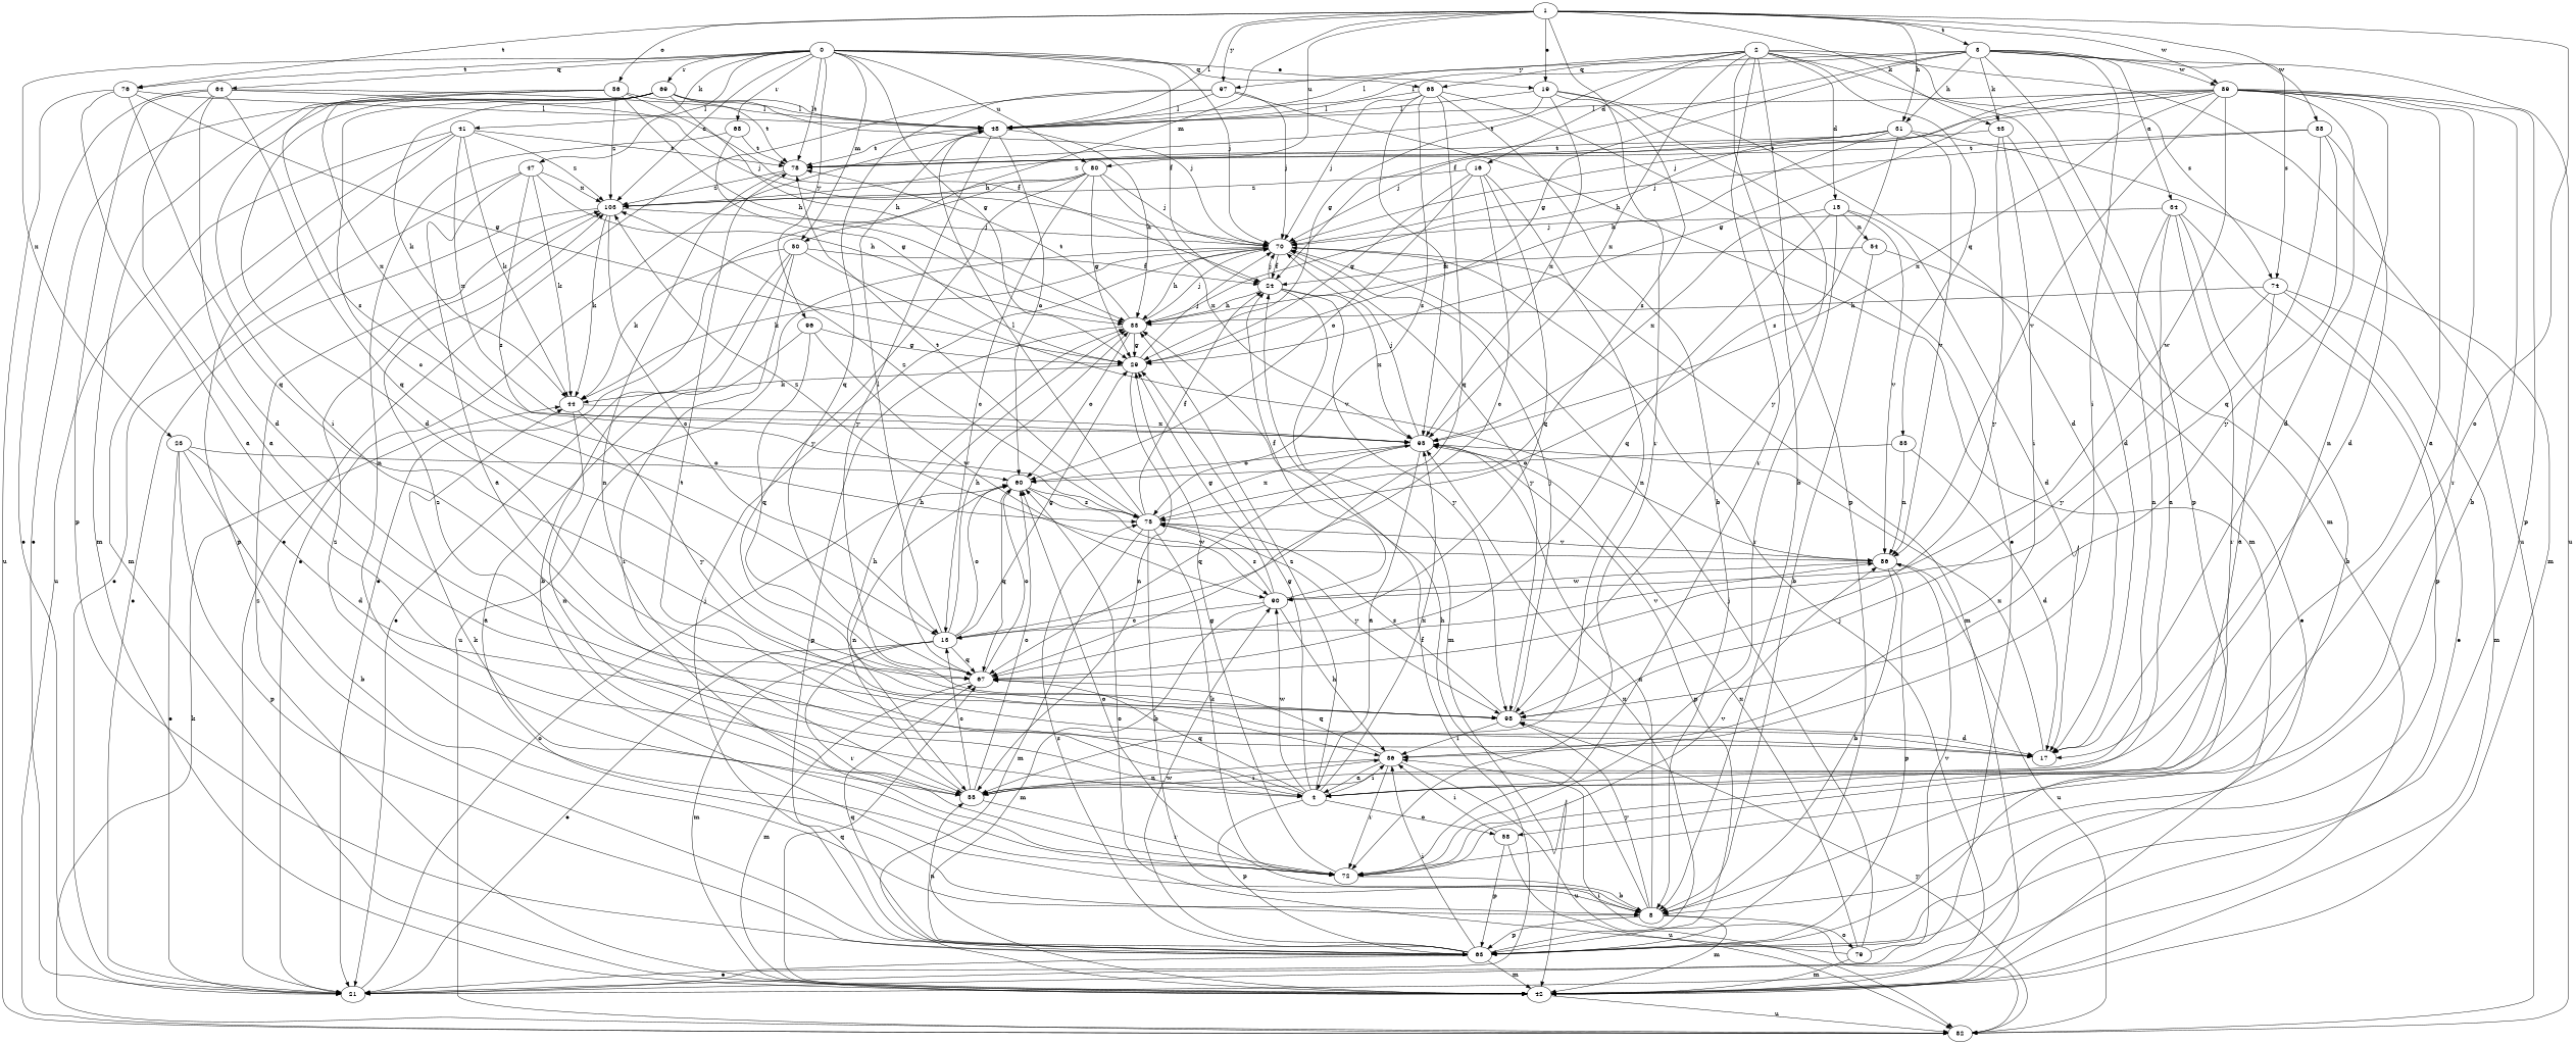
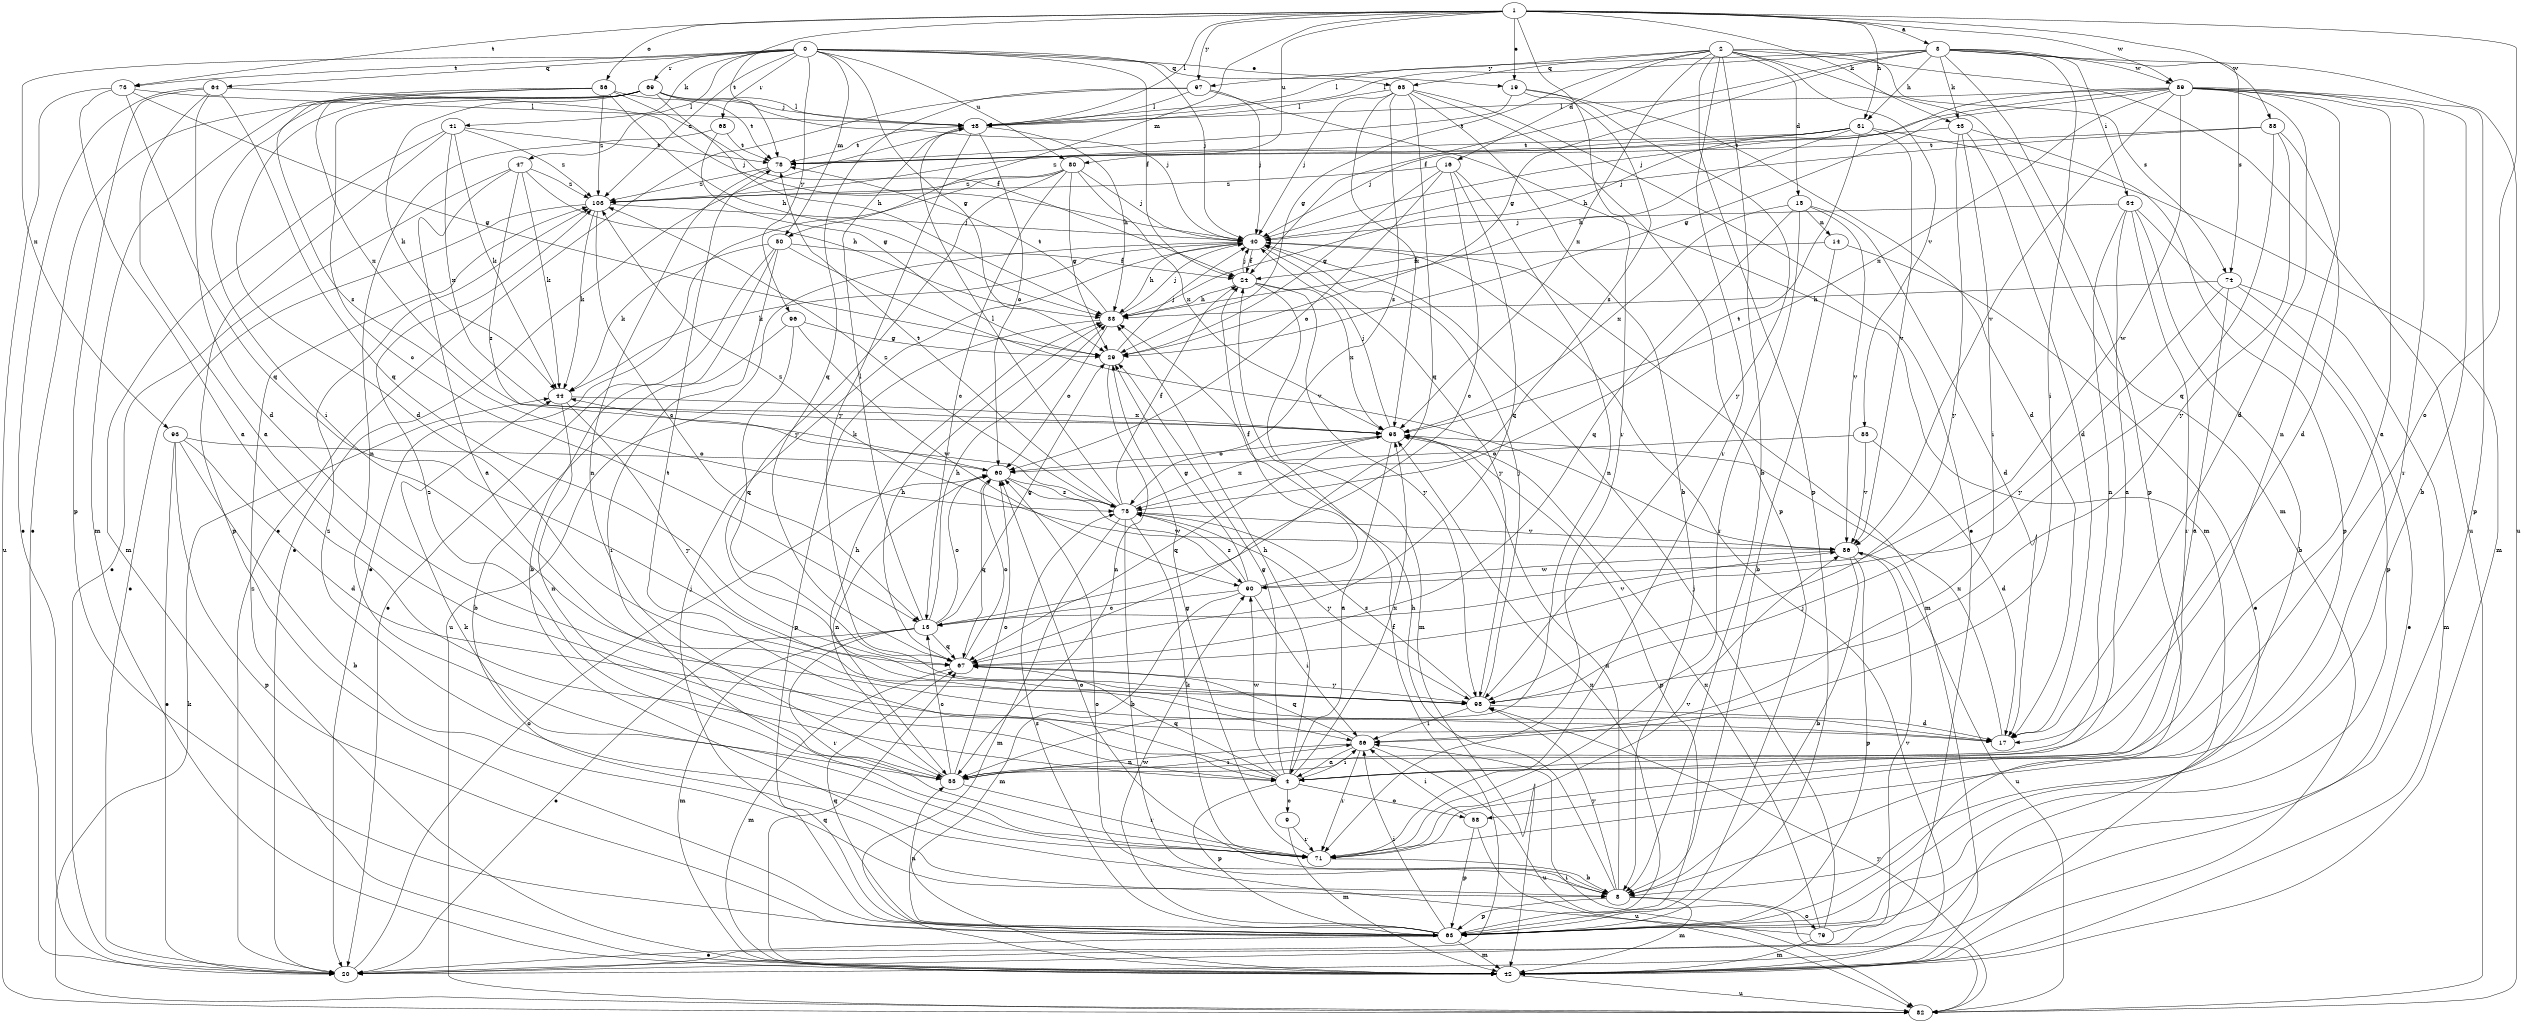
  strict digraph {
    0
    19
    24
    29
-   40 [label=70]
+   40
    41
    47
    50
    64
    65
    68
    69
-   76
+   76 [label=73]
    80
-   93 [label=23]
+   93
    96
    103
    48
    78
    95
    98
    17
    75
    n24 [label=42]
    33
    55
    82
    44
    63
    4
-   21
-   71 [label=72]
+   21 [label=20]
+   71
    8
    86
    67
    36
    13
    60
    90
    1
    3
    31
    43
    56
    58
    88
    89
    97
    74
    34
    2
    15
    16
    85
    n55 [label=79]
-   54
+   54 [label=14]
+   9
    0 -> 19 [label=e]
    0 -> 24 [label=f]
    0 -> 29 [label=g]
    0 -> 40 [label=j]
    0 -> 41 [label=k]
    0 -> 47 [label=l]
    0 -> 50 [label=m]
    0 -> 64 [label=q]
    0 -> 65 [label=q]
    0 -> 68 [label=r]
    0 -> 69 [label=r]
    0 -> 76 [label=t]
    0 -> 80 [label=u]
    0 -> 93 [label=x]
    0 -> 96 [label=y]
    0 -> 103 [label=z]
-   19 -> 48 [label=l]
    19 -> 78 [label=t]
-   19 -> 95 [label=x]
    19 -> 98 [label=y]
    19 -> 17 [label=d]
    19 -> 75 [label=s]
    24 -> 40 [label=j]
    24 -> 95 [label=x]
    24 -> 98 [label=y]
    24 -> n24 [label=m]
    24 -> 33 [label=h]
    29 -> 40 [label=j]
    29 -> 55 [label=n]
    40 -> 24 [label=f]
    40 -> 98 [label=y]
    40 -> n24 [label=m]
    40 -> 33 [label=h]
    40 -> 82 [label=u]
    40 -> 44 [label=k]
    41 -> 103 [label=z]
    41 -> 78 [label=t]
    41 -> 95 [label=x]
    41 -> n24 [label=m]
-   41 -> 82 [label=u]
    41 -> 44 [label=k]
    41 -> 63 [label=p]
-   47 -> 103 [label=x]
+   47 -> 103 [label=z]
    47 -> 75 [label=s]
    47 -> 33 [label=h]
    47 -> 44 [label=k]
    47 -> 4 [label=a]
    47 -> 21 [label=e]
    50 -> 24 [label=f]
    50 -> 44 [label=k]
    50 -> 21 [label=e]
    50 -> 71 [label=r]
    50 -> 8 [label=b]
    50 -> 86 [label=v]
    64 -> 40 [label=j]
-   64 -> 48 [label=l]
    64 -> 17 [label=d]
    64 -> 63 [label=p]
    64 -> 4 [label=a]
    64 -> 21 [label=e]
    64 -> 67 [label=q]
    65 -> 40 [label=j]
    65 -> 48 [label=l]
    65 -> 95 [label=x]
    65 -> 75 [label=s]
+   65 -> 63 [label=p]
    65 -> 21 [label=e]
    65 -> 8 [label=b]
    65 -> 67 [label=q]
    68 -> 29 [label=g]
    68 -> 78 [label=t]
    68 -> 55 [label=n]
    69 -> 40 [label=j]
    69 -> 48 [label=l]
    69 -> 78 [label=t]
    69 -> 17 [label=d]
    69 -> n24 [label=m]
    69 -> 33 [label=h]
    69 -> 44 [label=k]
    69 -> 36 [label=i]
    69 -> 13 [label=c]
    76 -> 29 [label=g]
    76 -> 48 [label=l]
    76 -> 82 [label=u]
    76 -> 4 [label=a]
    76 -> 67 [label=q]
    80 -> 29 [label=g]
    80 -> 40 [label=j]
-   80 -> 103 [label=h]
+   80 -> 103 [label=z]
    80 -> 95 [label=x]
    80 -> 98 [label=y]
    80 -> 21 [label=e]
    80 -> 13 [label=c]
    93 -> 17 [label=d]
    93 -> 63 [label=p]
    93 -> 21 [label=e]
    93 -> 8 [label=b]
    93 -> 60 [label=o]
    96 -> 29 [label=g]
-   96 -> 8 [label=a]
+   96 -> 8 [label=b]
    96 -> 67 [label=q]
    96 -> 90 [label=w]
    103 -> 40 [label=j]
    103 -> 44 [label=k]
    103 -> 21 [label=e]
    103 -> 13 [label=c]
    48 -> 78 [label=t]
    48 -> 98 [label=y]
    48 -> 33 [label=h]
    48 -> 21 [label=e]
    48 -> 60 [label=o]
    78 -> 103 [label=z]
    78 -> 55 [label=n]
    95 -> 40 [label=j]
    95 -> 63 [label=p]
    95 -> 4 [label=a]
    95 -> 67 [label=q]
    95 -> 60 [label=o]
    98 -> 40 [label=j]
    98 -> 17 [label=d]
    98 -> 75 [label=s]
    98 -> 36 [label=i]
    17 -> 95 [label=x]
    75 -> 24 [label=f]
    75 -> 103 [label=z]
    75 -> 48 [label=l]
    75 -> 78 [label=t]
    75 -> 95 [label=x]
    75 -> 98 [label=y]
    75 -> n24 [label=m]
    75 -> 71 [label=k]
    75 -> 8 [label=b]
    75 -> 86 [label=v]
    n24 -> 40 [label=j]
    n24 -> 103 [label=z]
    n24 -> 82 [label=u]
    n24 -> 67 [label=q]
-   33 -> 29 [label=g]
    33 -> 40 [label=j]
    33 -> 78 [label=t]
    33 -> 63 [label=p]
    33 -> 60 [label=o]
    55 -> 103 [label=z]
    55 -> 33 [label=h]
    55 -> 71 [label=r]
    55 -> 36 [label=i]
    55 -> 13 [label=c]
    55 -> 60 [label=o]
    82 -> 98 [label=y]
    82 -> 44 [label=k]
    82 -> 36 [label=i]
    44 -> 95 [label=x]
    44 -> 98 [label=y]
    44 -> 55 [label=n]
    63 -> 40 [label=j]
    63 -> 95 [label=x]
    63 -> 75 [label=s]
    63 -> n24 [label=m]
    63 -> 55 [label=n]
    63 -> 21 [label=e]
    63 -> 67 [label=q]
    63 -> 36 [label=i]
    63 -> 90 [label=w]
    4 -> 29 [label=g]
    4 -> 78 [label=t]
    4 -> 95 [label=x]
-   4 -> 33 [label=z]
+   4 -> 33 [label=h]
    4 -> 63 [label=p]
    4 -> 67 [label=q]
    4 -> 36 [label=i]
    4 -> 90 [label=w]
    4 -> 58 [label=o]
+   4 -> 9 [label=c]
    21 -> 24 [label=f]
    21 -> 60 [label=o]
    71 -> 29 [label=g]
    71 -> 103 [label=z]
    71 -> 44 [label=k]
    71 -> 8 [label=b]
    71 -> 86 [label=v]
    8 -> 95 [label=x]
    8 -> 98 [label=y]
    8 -> n24 [label=m]
    8 -> 33 [label=h]
    8 -> 63 [label=p]
    8 -> 60 [label=o]
    8 -> n55 [label=o]
    86 -> 103 [label=z]
    86 -> 82 [label=u]
    86 -> 63 [label=p]
    86 -> 8 [label=b]
    86 -> 90 [label=w]
+   67 -> 98 [label=y]
    67 -> n24 [label=m]
    67 -> 33 [label=h]
    67 -> 60 [label=o]
    36 -> 55 [label=n]
    36 -> 82 [label=u]
    36 -> 4 [label=a]
    36 -> 71 [label=r]
    36 -> 67 [label=q]
    13 -> 29 [label=g]
    13 -> 48 [label=l]
    13 -> n24 [label=m]
    13 -> 33 [label=h]
    13 -> 21 [label=e]
    13 -> 71 [label=r]
    13 -> 86 [label=v]
    13 -> 67 [label=q]
    13 -> 60 [label=o]
    60 -> 75 [label=s]
    60 -> 55 [label=n]
-   29 -> 44 [label=k]
+   60 -> 44 [label=k]
    60 -> 67 [label=q]
    60 -> 90 [label=w]
    90 -> 24 [label=f]
    90 -> 29 [label=g]
    90 -> 75 [label=s]
    90 -> n24 [label=m]
-   90 -> 36 [label=h]
+   90 -> 36 [label=i]
    90 -> 13 [label=c]
    1 -> 19 [label=e]
    1 -> 50 [label=m]
    1 -> 76 [label=t]
    1 -> 80 [label=u]
    1 -> 48 [label=l]
-   0 -> 78 [label=t]
+   1 -> 78 [label=t]
    1 -> 71 [label=r]
-   1 -> 3 [label=t]
+   1 -> 3 [label=a]
    1 -> 31 [label=h]
    1 -> 43 [label=k]
    1 -> 56 [label=o]
    1 -> 58 [label=o]
    1 -> 88 [label=w]
    1 -> 89 [label=w]
    1 -> 97 [label=y]
    3 -> 24 [label=f]
    3 -> 29 [label=g]
    3 -> 48 [label=l]
    3 -> 82 [label=u]
    3 -> 63 [label=p]
    3 -> 36 [label=i]
    3 -> 31 [label=h]
    3 -> 43 [label=k]
    3 -> 89 [label=w]
    3 -> 97 [label=y]
    3 -> 74 [label=s]
-   3 -> 34 [label=a]
+   3 -> 34 [label=i]
    31 -> 40 [label=j]
    31 -> 103 [label=z]
    31 -> 78 [label=t]
-   31 -> 75 [label=s]
+   31 -> 75 [label=t]
    31 -> n24 [label=m]
    31 -> 33 [label=h]
    31 -> 86 [label=v]
    43 -> 78 [label=t]
    43 -> 98 [label=y]
    43 -> 17 [label=d]
+   43 -> 63 [label=p]
    43 -> 36 [label=i]
    56 -> 24 [label=f]
    56 -> 103 [label=z]
-   56 -> 48 [label=l]
+   56 -> 48 [label=j]
    56 -> 95 [label=x]
    56 -> 75 [label=s]
    56 -> 33 [label=h]
    56 -> 21 [label=e]
    58 -> 82 [label=u]
    58 -> 63 [label=p]
    58 -> 36 [label=i]
    88 -> 40 [label=j]
    88 -> 78 [label=t]
    88 -> 98 [label=y]
    88 -> 17 [label=d]
    88 -> 67 [label=q]
    89 -> 29 [label=g]
    89 -> 40 [label=j]
    89 -> 48 [label=l]
    89 -> 95 [label=x]
    89 -> 17 [label=d]
    89 -> 33 [label=h]
    89 -> 55 [label=n]
    89 -> 63 [label=p]
    89 -> 4 [label=a]
    89 -> 71 [label=r]
    89 -> 8 [label=b]
    89 -> 86 [label=v]
    89 -> 90 [label=w]
    97 -> 40 [label=j]
    97 -> 48 [label=l]
    97 -> n24 [label=m]
    97 -> 21 [label=e]
    97 -> 67 [label=q]
    74 -> 98 [label=y]
    74 -> n24 [label=m]
    74 -> 33 [label=h]
    74 -> 4 [label=a]
    74 -> 21 [label=e]
    34 -> 40 [label=j]
    34 -> 55 [label=n]
    34 -> 63 [label=p]
    34 -> 4 [label=a]
    34 -> 71 [label=r]
    34 -> 8 [label=b]
    2 -> 29 [label=g]
    2 -> 65 [label=q]
    2 -> 48 [label=l]
    2 -> 95 [label=x]
    2 -> n24 [label=m]
    2 -> 82 [label=u]
    2 -> 63 [label=p]
    2 -> 71 [label=r]
    2 -> 8 [label=b]
    2 -> 74 [label=s]
    2 -> 15 [label=d]
    2 -> 16 [label=d]
-   2 -> 85 [label=q]
+   2 -> 85 [label=v]
    15 -> 95 [label=x]
    15 -> 17 [label=d]
    15 -> 71 [label=r]
    15 -> 86 [label=v]
    15 -> 67 [label=q]
    15 -> 54 [label=n]
    16 -> 29 [label=g]
    16 -> 103 [label=z]
    16 -> 55 [label=n]
    16 -> 67 [label=q]
    16 -> 13 [label=c]
    16 -> 60 [label=o]
    85 -> 17 [label=d]
-   85 -> 86 [label=n]
+   85 -> 86 [label=v]
    85 -> 60 [label=o]
    n55 -> 40 [label=j]
    n55 -> 95 [label=x]
    n55 -> n24 [label=m]
    n55 -> 86 [label=v]
    n55 -> 60 [label=o]
    54 -> 24 [label=f]
    54 -> 21 [label=e]
    54 -> 8 [label=b]
+   9 -> n24 [label=m]
+   9 -> 71 [label=r]
  }
